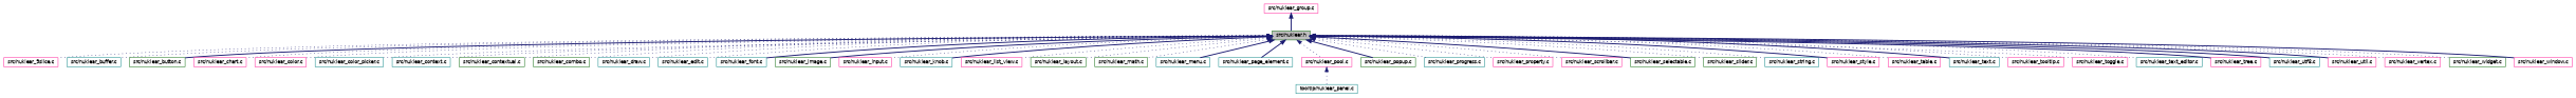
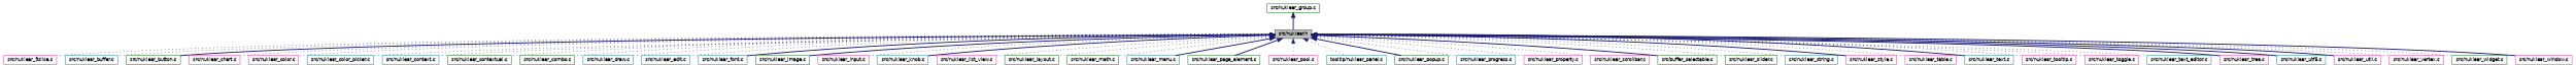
  digraph {
    node [color=deeppink fillcolor=white fontname=Helvetica fontsize=10 shape=record style=filled]
    edge [color=midnightblue dir=back fontname=Helvetica fontsize=10 labelfontname=Helvetica labelfontsize=10 style=dotted]
    n1 [color=darkgreen fillcolor=grey75 fontcolor=black height=0.2 label="src/nuklear.h" width=0.4]
    n2 [height=0.2 label="src/nuklear_9slice.c" width=0.4]
    n3 [color=teal height=0.2 label="src/nuklear_buffer.c" width=0.4]
    n4 [color=darkgreen height=0.2 label="src/nuklear_button.c" width=0.4]
    n5 [height=0.2 label="src/nuklear_chart.c" width=0.4]
    n6 [height=0.2 label="src/nuklear_color.c" width=0.4]
    n7 [color=teal height=0.2 label="src/nuklear_color_picker.c" width=0.4]
    n8 [color=teal height=0.2 label="src/nuklear_context.c" width=0.4]
    n9 [color=darkgreen height=0.2 label="src/nuklear_contextual.c" width=0.4]
    n10 [color=darkgreen height=0.2 label="src/nuklear_combo.c" width=0.4]
    n11 [color=teal height=0.2 label="src/nuklear_draw.c" width=0.4]
    n12 [color=teal height=0.2 label="src/nuklear_edit.c" width=0.4]
    n13 [color=teal height=0.2 label="src/nuklear_font.c" width=0.4]
    n14 [color=darkgreen height=0.2 label="src/nuklear_image.c" width=0.4]
    n15 [height=0.2 label="src/nuklear_input.c" width=0.4]
    n16 [color=teal height=0.2 label="src/nuklear_knob.c" width=0.4]
    n17 [height=0.2 label="src/nuklear_list_view.c" width=0.4]
    n18 [color=darkgreen height=0.2 label="src/nuklear_layout.c" width=0.4]
    n19 [color=darkgreen height=0.2 label="src/nuklear_math.c" width=0.4]
    n20 [color=teal height=0.2 label="src/nuklear_menu.c" width=0.4]
-   n21 [color=teal height=0.2 label="src/nuklear_page_element.c" width=0.4]
+   n21 [color=darkgreen height=0.2 label="src/nuklear_page_element.c" width=0.4]
    n22 [height=0.2 label="src/nuklear_pool.c" width=0.4]
    n23 [color=teal height=0.2 label="tooltip/nuklear_panel.c" width=0.4]
    n24 [color=darkgreen height=0.2 label="src/nuklear_popup.c" width=0.4]
    n25 [color=teal height=0.2 label="src/nuklear_progress.c" width=0.4]
    n26 [height=0.2 label="src/nuklear_property.c" width=0.4]
    n27 [height=0.2 label="src/nuklear_scrollbar.c" width=0.4]
-   n28 [color=darkgreen height=0.2 label="src/nuklear_selectable.c" width=0.4]
+   n28 [color=darkgreen height=0.2 label="src/buffer_selectable.c" width=0.4]
    n29 [color=darkgreen height=0.2 label="src/nuklear_slider.c" width=0.4]
    n30 [color=teal height=0.2 label="src/nuklear_string.c" width=0.4]
    n31 [height=0.2 label="src/nuklear_style.c" width=0.4]
    n32 [height=0.2 label="src/nuklear_table.c" width=0.4]
    n33 [color=teal height=0.2 label="src/nuklear_text.c" width=0.4]
    n34 [height=0.2 label="src/nuklear_tooltip.c" width=0.4]
    n35 [height=0.2 label="src/nuklear_toggle.c" width=0.4]
    n36 [color=teal height=0.2 label="src/nuklear_text_editor.c" width=0.4]
    n37 [height=0.2 label="src/nuklear_tree.c" width=0.4]
    n38 [color=teal height=0.2 label="src/nuklear_utf8.c" width=0.4]
    n39 [height=0.2 label="src/nuklear_util.c" width=0.4]
    n40 [height=0.2 label="src/nuklear_vertex.c" width=0.4]
    n41 [color=darkgreen height=0.2 label="src/nuklear_widget.c" width=0.4]
    n42 [height=0.2 label="src/nuklear_window.c" width=0.4]
-   n43 [height=0.2 label="src/nuklear_group.c" width=0.4]
+   n43 [color=darkgreen height=0.2 label="src/nuklear_group.c" width=0.4]
    n1 -> n2
    n1 -> n3
    n1 -> n4 [style=bold]
    n1 -> n5
    n1 -> n6
    n1 -> n7
    n1 -> n8
    n1 -> n9
    n1 -> n10
    n1 -> n11
    n1 -> n12
    n1 -> n13 [style=bold]
    n1 -> n14 [style=bold]
    n1 -> n15
    n1 -> n16 [style=bold]
    n1 -> n17
    n1 -> n18
    n1 -> n19
    n1 -> n20 [style=bold]
    n1 -> n21 [style=bold]
    n1 -> n22
-   n22 -> n23
+   n1 -> n23
    n1 -> n24 [style=bold]
    n1 -> n25
    n1 -> n26
    n1 -> n27
    n1 -> n28 [style=bold]
    n1 -> n29
    n1 -> n30
    n1 -> n31 [style=bold]
    n1 -> n32
    n1 -> n33 [style=bold]
    n1 -> n34
    n1 -> n35
    n1 -> n36
    n1 -> n37 [style=bold]
    n1 -> n38 [style=bold]
    n1 -> n39 [style=bold]
    n1 -> n40
    n1 -> n41
    n1 -> n42 [style=bold]
    n43 -> n1 [style=bold]
  }
